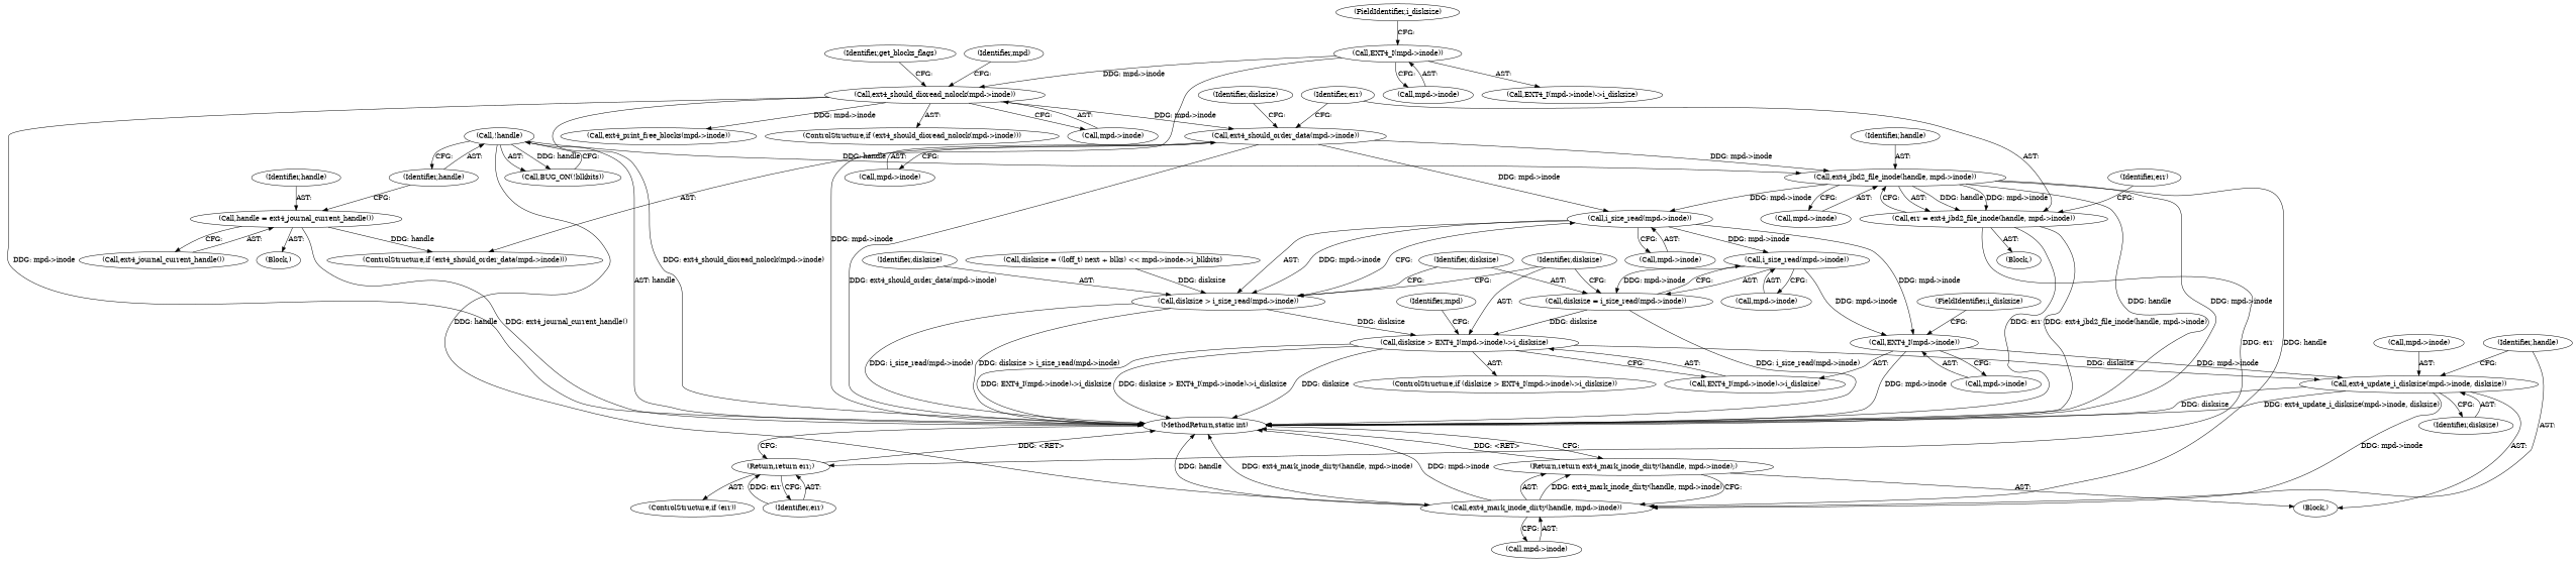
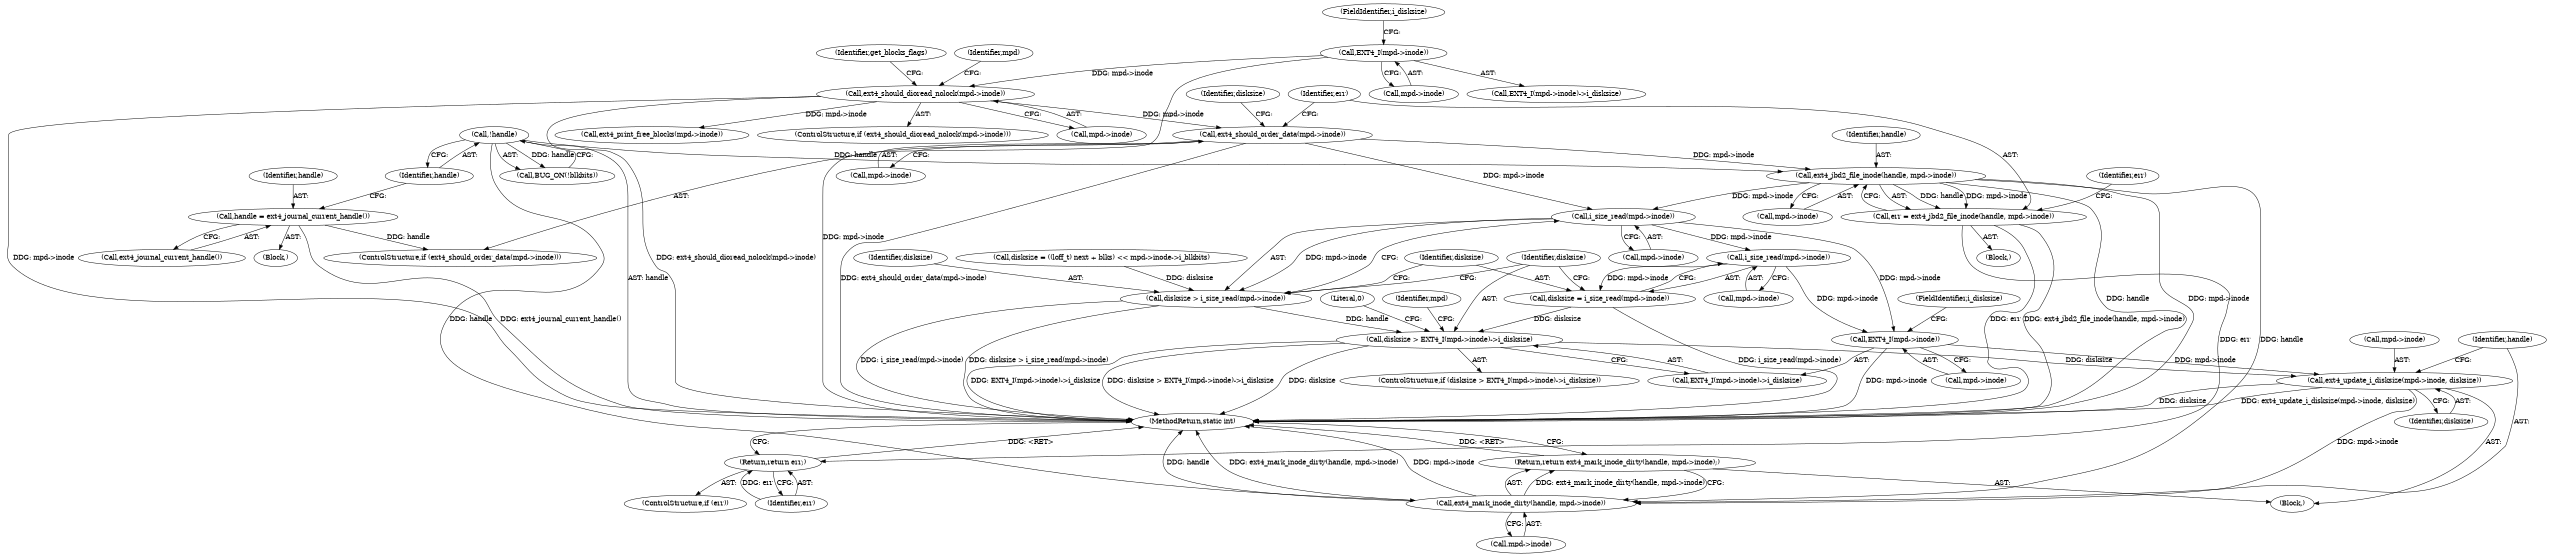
  digraph {
    n1 [label="(Call,ext4_jbd2_file_inode(handle, mpd->inode))"]
    n2 [label="(Call,err = ext4_jbd2_file_inode(handle, mpd->inode))"]
    n3 [label="(Call,i_size_read(mpd->inode))"]
    n4 [label="(Call,ext4_mark_inode_dirty(handle, mpd->inode))"]
    n5 [label="(Call,mpd->inode)"]
    n6 [label="(MethodReturn,static int)"]
    n7 [label="(Return,return err;)"]
    n8 [label="(Block,)"]
    n9 [label="(Call,disksize > i_size_read(mpd->inode))"]
    n10 [label="(Call,i_size_read(mpd->inode))"]
    n11 [label="(Call,EXT4_I(mpd->inode))"]
    n12 [label="(Call,mpd->inode)"]
    n13 [label="(Return,return ext4_mark_inode_dirty(handle, mpd->inode);)"]
    n14 [label="(Call,mpd->inode)"]
    n15 [label="(Call,!handle)"]
    n16 [label="(Identifier,handle)"]
    n17 [label="(Call,BUG_ON(!blkbits))"]
    n18 [label="(Call,handle = ext4_journal_current_handle())"]
    n19 [label="(Block,)"]
    n20 [label="(Call,ext4_journal_current_handle())"]
    n21 [label="(ControlStructure,if (ext4_should_order_data(mpd->inode)))"]
    n22 [label="(Call,ext4_should_order_data(mpd->inode))"]
    n23 [label="(Call,mpd->inode)"]
    n24 [label="(Call,ext4_should_dioread_nolock(mpd->inode))"]
    n25 [label="(Call,ext4_print_free_blocks(mpd->inode))"]
    n26 [label="(ControlStructure,if (ext4_should_dioread_nolock(mpd->inode)))"]
    n27 [label="(Call,mpd->inode)"]
    n28 [label="(Call,EXT4_I(mpd->inode))"]
    n29 [label="(Call,EXT4_I(mpd->inode)->i_disksize)"]
    n30 [label="(Call,mpd->inode)"]
    n31 [label="(Identifier,err)"]
    n32 [label="(ControlStructure,if (err))"]
    n33 [label="(Call,disksize > EXT4_I(mpd->inode)->i_disksize)"]
    n34 [label="(Call,disksize = i_size_read(mpd->inode))"]
    n35 [label="(Call,mpd->inode)"]
    n36 [label="(Call,ext4_update_i_disksize(mpd->inode, disksize))"]
    n37 [label="(Call,EXT4_I(mpd->inode)->i_disksize)"]
    n38 [label="(Call,mpd->inode)"]
    n39 [label="(ControlStructure,if (disksize > EXT4_I(mpd->inode)->i_disksize))"]
    n40 [label="(Block,)"]
    n41 [label="(Identifier,disksize)"]
    n42 [label="(Call,mpd->inode)"]
    n43 [label="(Identifier,mpd)"]
    n44 [label="(Identifier,mpd)"]
+   n45 [label="(Literal,0)"]
    n46 [label="(Call,disksize = ((loff_t) next + blks) << mpd->inode->i_blkbits)"]
    n47 [label="(FieldIdentifier,i_disksize)"]
    n48 [label="(Identifier,disksize)"]
    n49 [label="(Identifier,handle)"]
    n50 [label="(Identifier,handle)"]
    n51 [label="(Identifier,disksize)"]
    n52 [label="(Identifier,disksize)"]
    n53 [label="(Identifier,err)"]
    n54 [label="(Identifier,get_blocks_flags)"]
    n55 [label="(Identifier,handle)"]
    n56 [label="(Identifier,disksize)"]
    n57 [label="(FieldIdentifier,i_disksize)"]
    n58 [label="(Identifier,err)"]
    n1 -> n2 [label="AST: "]
    n1 -> n2 [label="DDG: handle"]
    n1 -> n2 [label="DDG: mpd->inode"]
    n1 -> n3 [label="DDG: mpd->inode"]
    n1 -> n4 [label="DDG: handle"]
    n1 -> n5 [label="CFG: "]
    n1 -> n6 [label="DDG: handle"]
    n1 -> n6 [label="DDG: mpd->inode"]
    n2 -> n1 [label="CFG: "]
    n2 -> n6 [label="DDG: ext4_jbd2_file_inode(handle, mpd->inode)"]
    n2 -> n6 [label="DDG: err"]
    n2 -> n7 [label="DDG: err"]
    n2 -> n8 [label="AST: "]
    n3 -> n9 [label="AST: "]
    n3 -> n9 [label="DDG: mpd->inode"]
    n3 -> n10 [label="DDG: mpd->inode"]
    n3 -> n11 [label="DDG: mpd->inode"]
    n3 -> n12 [label="CFG: "]
    n4 -> n6 [label="DDG: ext4_mark_inode_dirty(handle, mpd->inode)"]
    n4 -> n6 [label="DDG: mpd->inode"]
    n4 -> n6 [label="DDG: handle"]
    n4 -> n13 [label="AST: "]
    n4 -> n13 [label="DDG: ext4_mark_inode_dirty(handle, mpd->inode)"]
    n4 -> n14 [label="CFG: "]
    n5 -> n1 [label="AST: "]
    n6 -> n7 [label="CFG: "]
    n6 -> n13 [label="CFG: "]
    n7 -> n6 [label="DDG: <RET>"]
    n7 -> n31 [label="CFG: "]
    n7 -> n32 [label="AST: "]
    n9 -> n3 [label="CFG: "]
    n9 -> n6 [label="DDG: disksize > i_size_read(mpd->inode)"]
    n9 -> n6 [label="DDG: i_size_read(mpd->inode)"]
-   n9 -> n33 [label="DDG: disksize"]
+   n9 -> n33 [label="DDG: handle"]
    n10 -> n11 [label="DDG: mpd->inode"]
    n10 -> n34 [label="AST: "]
    n10 -> n34 [label="DDG: mpd->inode"]
    n10 -> n35 [label="CFG: "]
    n11 -> n6 [label="DDG: mpd->inode"]
    n11 -> n36 [label="DDG: mpd->inode"]
    n11 -> n37 [label="AST: "]
    n11 -> n38 [label="CFG: "]
    n12 -> n3 [label="AST: "]
    n13 -> n4 [label="CFG: "]
    n13 -> n6 [label="DDG: <RET>"]
    n13 -> n40 [label="AST: "]
    n14 -> n4 [label="AST: "]
    n15 -> n1 [label="DDG: handle"]
    n15 -> n4 [label="DDG: handle"]
    n15 -> n6 [label="AST: handle"]
    n15 -> n16 [label="CFG: "]
    n15 -> n17 [label="AST: "]
    n15 -> n17 [label="DDG: handle"]
    n16 -> n15 [label="AST: "]
    n16 -> n18 [label="CFG: "]
    n17 -> n15 [label="CFG: "]
    n18 -> n6 [label="DDG: ext4_journal_current_handle()"]
    n18 -> n19 [label="AST: "]
    n18 -> n20 [label="CFG: "]
    n18 -> n21 [label="DDG: handle"]
    n20 -> n18 [label="AST: "]
    n22 -> n1 [label="DDG: mpd->inode"]
    n22 -> n3 [label="DDG: mpd->inode"]
    n22 -> n6 [label="DDG: ext4_should_order_data(mpd->inode)"]
    n22 -> n21 [label="AST: "]
    n22 -> n23 [label="CFG: "]
    n23 -> n22 [label="AST: "]
    n24 -> n6 [label="DDG: mpd->inode"]
    n24 -> n6 [label="DDG: ext4_should_dioread_nolock(mpd->inode)"]
    n24 -> n22 [label="DDG: mpd->inode"]
    n24 -> n25 [label="DDG: mpd->inode"]
    n24 -> n26 [label="AST: "]
    n24 -> n27 [label="CFG: "]
    n27 -> n24 [label="AST: "]
    n28 -> n6 [label="DDG: mpd->inode"]
    n28 -> n24 [label="DDG: mpd->inode"]
    n28 -> n29 [label="AST: "]
    n28 -> n30 [label="CFG: "]
    n30 -> n28 [label="AST: "]
    n31 -> n7 [label="AST: "]
    n31 -> n7 [label="DDG: err"]
    n33 -> n6 [label="DDG: disksize > EXT4_I(mpd->inode)->i_disksize"]
    n33 -> n6 [label="DDG: disksize"]
    n33 -> n6 [label="DDG: EXT4_I(mpd->inode)->i_disksize"]
    n33 -> n36 [label="DDG: disksize"]
    n33 -> n37 [label="CFG: "]
    n33 -> n39 [label="AST: "]
    n34 -> n6 [label="DDG: i_size_read(mpd->inode)"]
    n34 -> n10 [label="CFG: "]
    n34 -> n33 [label="DDG: disksize"]
    n35 -> n10 [label="AST: "]
    n36 -> n4 [label="DDG: mpd->inode"]
    n36 -> n6 [label="DDG: ext4_update_i_disksize(mpd->inode, disksize)"]
    n36 -> n6 [label="DDG: disksize"]
    n36 -> n40 [label="AST: "]
    n36 -> n41 [label="CFG: "]
    n37 -> n33 [label="AST: "]
    n38 -> n11 [label="AST: "]
    n41 -> n36 [label="AST: "]
    n42 -> n36 [label="AST: "]
    n43 -> n33 [label="CFG: "]
    n44 -> n24 [label="CFG: "]
+   n45 -> n33 [label="CFG: "]
    n46 -> n9 [label="DDG: disksize"]
    n47 -> n28 [label="CFG: "]
    n48 -> n9 [label="AST: "]
    n49 -> n18 [label="AST: "]
    n50 -> n1 [label="AST: "]
    n51 -> n9 [label="CFG: "]
    n51 -> n34 [label="AST: "]
    n52 -> n9 [label="CFG: "]
    n52 -> n33 [label="AST: "]
    n52 -> n34 [label="CFG: "]
    n53 -> n2 [label="AST: "]
    n53 -> n22 [label="CFG: "]
    n54 -> n24 [label="CFG: "]
    n55 -> n4 [label="AST: "]
    n55 -> n36 [label="CFG: "]
    n56 -> n22 [label="CFG: "]
    n57 -> n11 [label="CFG: "]
    n58 -> n2 [label="CFG: "]
  }
